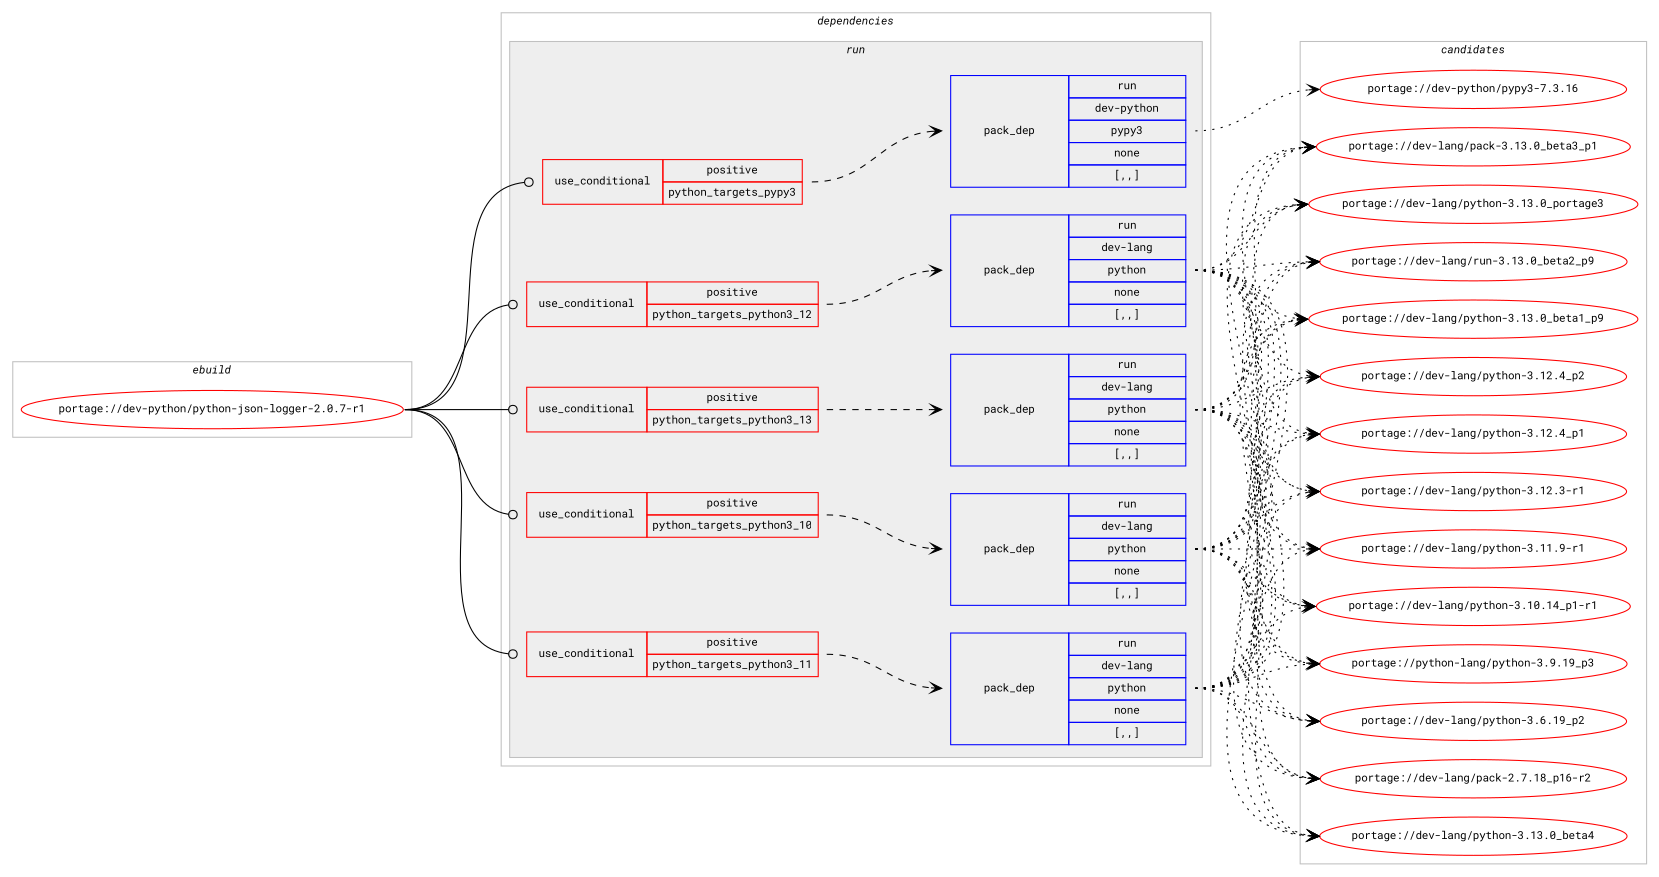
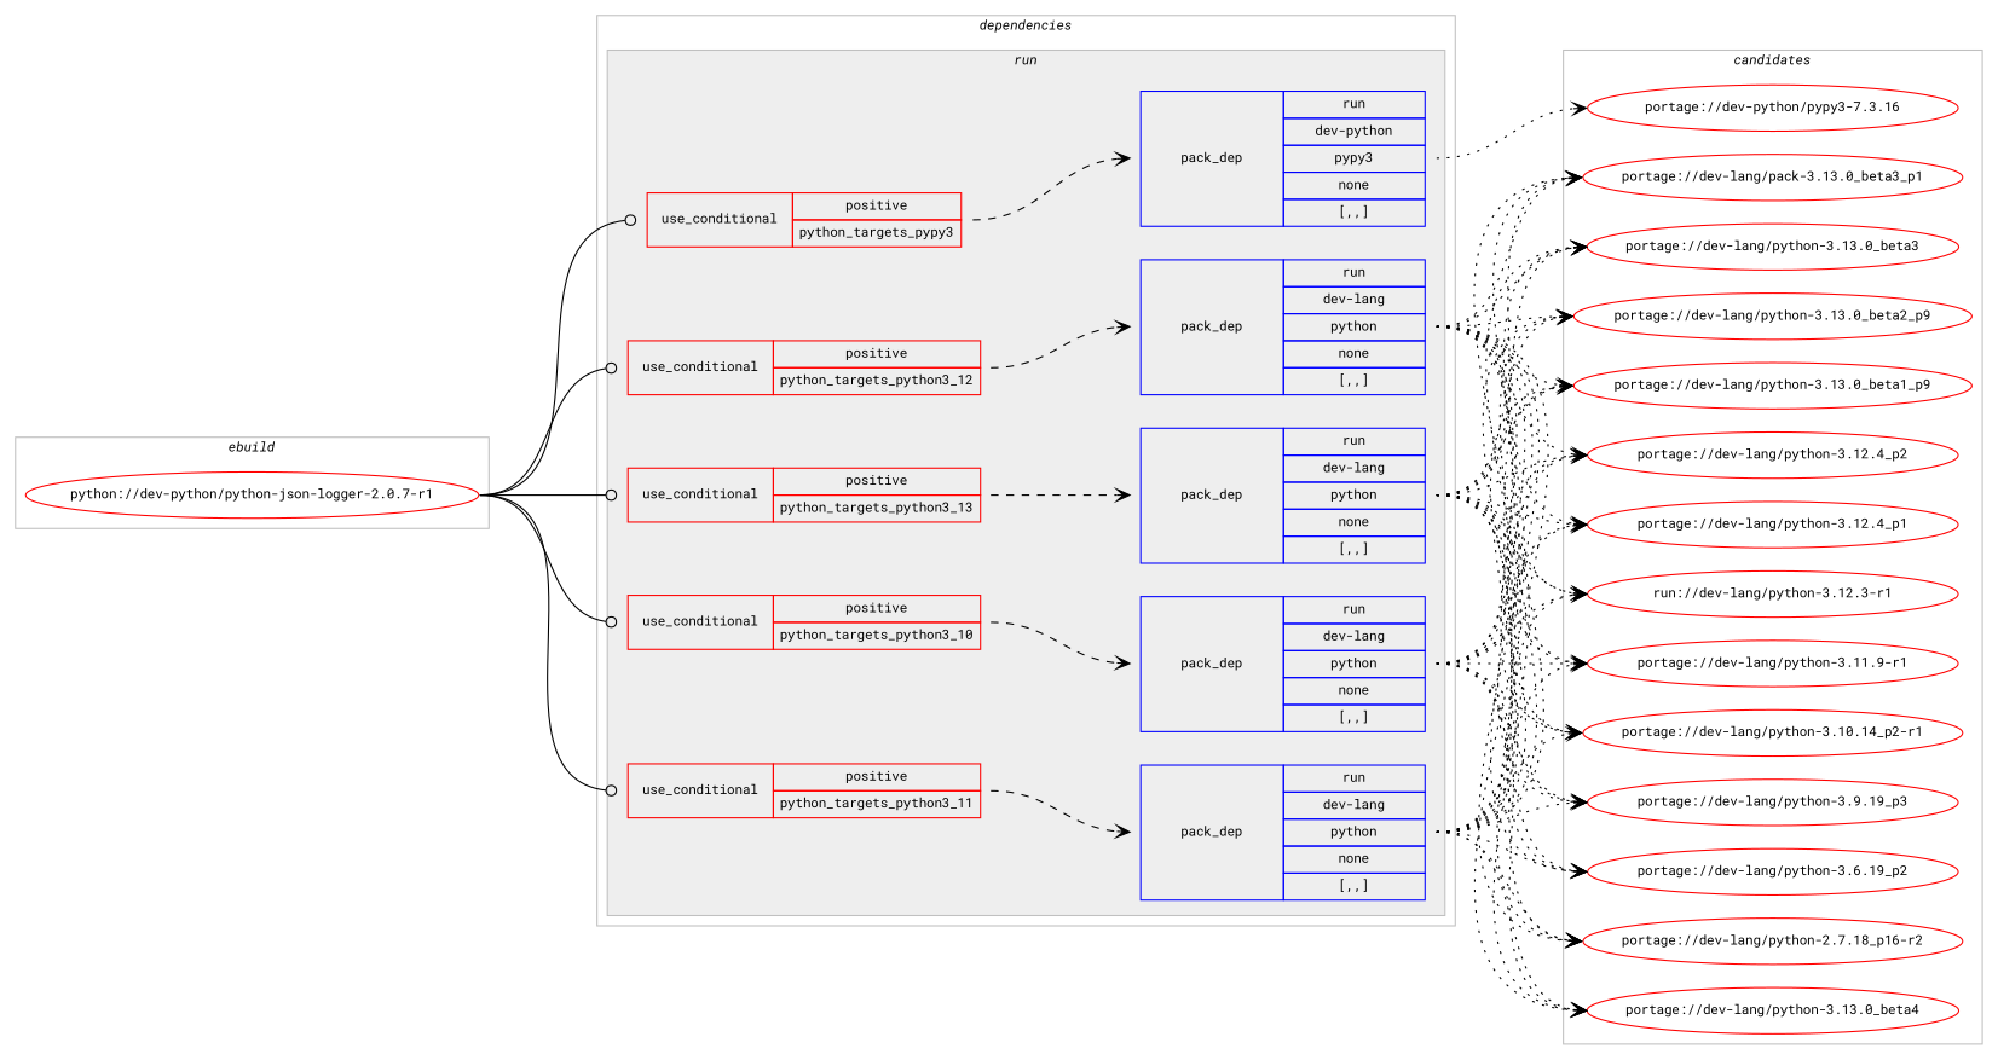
  digraph {
    compound=true
    concentrate=true
    fontname="Roboto Mono"
    fontsize=10
    newrank=true
    rankdir=LR
    ranksep=1.5
    node [color=red fontname="Roboto Mono" fontsize=10]
    edge [arrowhead=vee fontname="Roboto Mono" headport=w style=dotted tailport=e weight=100]
-   n1 [label="portage://dev-python/python-json-logger-2.0.7-r1" width=4]
+   n1 [label="python://dev-python/python-json-logger-2.0.7-r1" width=4]
    n2 [color=blue label=<<TABLE BORDER="0" CELLBORDER="1" CELLSPACING="0" CELLPADDING="4" WIDTH="220"><TR><TD ROWSPAN="6" CELLPADDING="30">pack_dep</TD></TR><TR><TD WIDTH="110">run</TD></TR><TR><TD>dev-python</TD></TR><TR><TD>pypy3</TD></TR><TR><TD>none</TD></TR><TR><TD>[,,]</TD></TR></TABLE>> shape=none]
    n3 [label=<<TABLE BORDER="0" CELLBORDER="1" CELLSPACING="0" CELLPADDING="4"><TR><TD ROWSPAN="3" CELLPADDING="10">use_conditional</TD></TR><TR><TD>positive</TD></TR><TR><TD>python_targets_pypy3</TD></TR></TABLE>> shape=none]
    n4 [color=blue label=<<TABLE BORDER="0" CELLBORDER="1" CELLSPACING="0" CELLPADDING="4" WIDTH="220"><TR><TD ROWSPAN="6" CELLPADDING="30">pack_dep</TD></TR><TR><TD WIDTH="110">run</TD></TR><TR><TD>dev-lang</TD></TR><TR><TD>python</TD></TR><TR><TD>none</TD></TR><TR><TD>[,,]</TD></TR></TABLE>> shape=none]
    n5 [label=<<TABLE BORDER="0" CELLBORDER="1" CELLSPACING="0" CELLPADDING="4"><TR><TD ROWSPAN="3" CELLPADDING="10">use_conditional</TD></TR><TR><TD>positive</TD></TR><TR><TD>python_targets_python3_10</TD></TR></TABLE>> shape=none]
    n6 [color=blue label=<<TABLE BORDER="0" CELLBORDER="1" CELLSPACING="0" CELLPADDING="4" WIDTH="220"><TR><TD ROWSPAN="6" CELLPADDING="30">pack_dep</TD></TR><TR><TD WIDTH="110">run</TD></TR><TR><TD>dev-lang</TD></TR><TR><TD>python</TD></TR><TR><TD>none</TD></TR><TR><TD>[,,]</TD></TR></TABLE>> shape=none]
    n7 [label=<<TABLE BORDER="0" CELLBORDER="1" CELLSPACING="0" CELLPADDING="4"><TR><TD ROWSPAN="3" CELLPADDING="10">use_conditional</TD></TR><TR><TD>positive</TD></TR><TR><TD>python_targets_python3_11</TD></TR></TABLE>> shape=none]
    n8 [color=blue label=<<TABLE BORDER="0" CELLBORDER="1" CELLSPACING="0" CELLPADDING="4" WIDTH="220"><TR><TD ROWSPAN="6" CELLPADDING="30">pack_dep</TD></TR><TR><TD WIDTH="110">run</TD></TR><TR><TD>dev-lang</TD></TR><TR><TD>python</TD></TR><TR><TD>none</TD></TR><TR><TD>[,,]</TD></TR></TABLE>> shape=none]
    n9 [label=<<TABLE BORDER="0" CELLBORDER="1" CELLSPACING="0" CELLPADDING="4"><TR><TD ROWSPAN="3" CELLPADDING="10">use_conditional</TD></TR><TR><TD>positive</TD></TR><TR><TD>python_targets_python3_12</TD></TR></TABLE>> shape=none]
    n10 [color=blue label=<<TABLE BORDER="0" CELLBORDER="1" CELLSPACING="0" CELLPADDING="4" WIDTH="220"><TR><TD ROWSPAN="6" CELLPADDING="30">pack_dep</TD></TR><TR><TD WIDTH="110">run</TD></TR><TR><TD>dev-lang</TD></TR><TR><TD>python</TD></TR><TR><TD>none</TD></TR><TR><TD>[,,]</TD></TR></TABLE>> shape=none]
    n11 [label=<<TABLE BORDER="0" CELLBORDER="1" CELLSPACING="0" CELLPADDING="4"><TR><TD ROWSPAN="3" CELLPADDING="10">use_conditional</TD></TR><TR><TD>positive</TD></TR><TR><TD>python_targets_python3_13</TD></TR></TABLE>> shape=none]
    n12 [label="portage://dev-python/pypy3-7.3.16" width=4]
    n13 [label="portage://dev-lang/python-3.13.0_beta4" width=4]
    n14 [label="portage://dev-lang/pack-3.13.0_beta3_p1" width=4]
-   n15 [label="portage://dev-lang/python-3.13.0_portage3" width=4]
-   n16 [label="portage://dev-lang/run-3.13.0_beta2_p9" width=4]
+   n15 [label="portage://dev-lang/python-3.13.0_beta3" width=4]
+   n16 [label="portage://dev-lang/python-3.13.0_beta2_p9" width=4]
    n17 [label="portage://dev-lang/python-3.13.0_beta1_p9" width=4]
    n18 [label="portage://dev-lang/python-3.12.4_p2" width=4]
    n19 [label="portage://dev-lang/python-3.12.4_p1" width=4]
-   n20 [label="portage://dev-lang/python-3.12.3-r1" width=4]
+   n20 [label="run://dev-lang/python-3.12.3-r1" width=4]
    n21 [label="portage://dev-lang/python-3.11.9-r1" width=4]
-   n22 [label="portage://dev-lang/python-3.10.14_p1-r1" width=4]
-   n23 [label="portage://python-lang/python-3.9.19_p3" width=4]
+   n22 [label="portage://dev-lang/python-3.10.14_p2-r1" width=4]
+   n23 [label="portage://dev-lang/python-3.9.19_p3" width=4]
    n24 [label="portage://dev-lang/python-3.6.19_p2" width=4]
-   n25 [label="portage://dev-lang/pack-2.7.18_p16-r2" width=4]
+   n25 [label="portage://dev-lang/python-2.7.18_p16-r2" width=4]
    subgraph cluster_1 {
      color=gray
      label=<<i>ebuild</i>>
      n1
    }
    subgraph cluster_2 {
      color=gray
      label=<<i>dependencies</i>>
      subgraph cluster_3 {
        color=gray
        fillcolor="#eeeeee"
        label=<<i>compile</i>>
        style=filled
      }
      subgraph cluster_4 {
        color=gray
        fillcolor="#eeeeee"
        label=<<i>compile and run</i>>
        style=filled
      }
      subgraph cluster_5 {
        color=gray
        fillcolor="#eeeeee"
        label=<<i>run</i>>
        style=filled
        subgraph sub_6 {
          color=gray
          fillcolor="#eeeeee"
          label=<<i>run</i>>
          style=filled
          n3
          subgraph sub_7 {
            color=gray
            fillcolor="#eeeeee"
            label=<<i>run</i>>
            style=filled
            n2
          }
        }
        subgraph sub_8 {
          color=gray
          fillcolor="#eeeeee"
          label=<<i>run</i>>
          style=filled
          n5
          subgraph sub_9 {
            color=gray
            fillcolor="#eeeeee"
            label=<<i>run</i>>
            style=filled
            n4
          }
        }
        subgraph sub_10 {
          color=gray
          fillcolor="#eeeeee"
          label=<<i>run</i>>
          style=filled
          n7
          subgraph sub_11 {
            color=gray
            fillcolor="#eeeeee"
            label=<<i>run</i>>
            style=filled
            n6
          }
        }
        subgraph sub_12 {
          color=gray
          fillcolor="#eeeeee"
          label=<<i>run</i>>
          style=filled
          n9
          subgraph sub_13 {
            color=gray
            fillcolor="#eeeeee"
            label=<<i>run</i>>
            style=filled
            n8
          }
        }
        subgraph sub_14 {
          color=gray
          fillcolor="#eeeeee"
          label=<<i>run</i>>
          style=filled
          n11
          subgraph sub_15 {
            color=gray
            fillcolor="#eeeeee"
            label=<<i>run</i>>
            style=filled
            n10
          }
        }
      }
    }
    subgraph cluster_16 {
      color=gray
      label=<<i>candidates</i>>
      rank=same
      subgraph sub_17 {
        color=black
        label=<<i>candidates</i>>
        nodesep=1
        rank=same
        n12
      }
      subgraph sub_18 {
        color=black
        label=<<i>candidates</i>>
        nodesep=1
        rank=same
        n13
        n14
        n15
        n16
        n17
        n18
        n19
        n20
        n21
        n22
        n23
        n24
        n25
      }
      subgraph sub_19 {
        color=black
        label=<<i>candidates</i>>
        nodesep=1
        rank=same
        n13
        n14
        n15
        n16
        n17
        n18
        n19
        n20
        n21
        n22
        n23
        n24
        n25
      }
      subgraph sub_20 {
        color=black
        label=<<i>candidates</i>>
        nodesep=1
        rank=same
        n13
        n14
        n15
        n16
        n17
        n18
        n19
        n20
        n21
        n22
        n23
        n24
        n25
      }
      subgraph sub_21 {
        color=black
        label=<<i>candidates</i>>
        nodesep=1
        rank=same
        n13
        n14
        n15
        n16
        n17
        n18
        n19
        n20
        n21
        n22
        n23
        n24
        n25
      }
    }
    n1 -> n3 [arrowhead=odot style=solid weight=20]
    n1 -> n5 [arrowhead=odot style=solid weight=20]
    n1 -> n7 [arrowhead=odot style=solid weight=20]
    n1 -> n9 [arrowhead=odot style=solid weight=20]
    n1 -> n11 [arrowhead=odot style=solid weight=20]
    n2 -> n12
    n3 -> n2 [style=dashed weight=20]
    n4 -> n13
    n4 -> n14
    n4 -> n15
    n4 -> n16
    n4 -> n17
    n4 -> n18
    n4 -> n19
    n4 -> n20
    n4 -> n21
    n4 -> n22
    n4 -> n23
    n4 -> n24
    n4 -> n25
    n5 -> n4 [style=dashed weight=20]
    n6 -> n13
    n6 -> n14
    n6 -> n15
    n6 -> n16
    n6 -> n17
    n6 -> n18
    n6 -> n19
    n6 -> n20
    n6 -> n21
    n6 -> n22
    n6 -> n23
    n6 -> n24
    n6 -> n25
    n7 -> n6 [style=dashed weight=20]
    n8 -> n13
    n8 -> n14
    n8 -> n15
    n8 -> n16
    n8 -> n17
    n8 -> n18
    n8 -> n19
    n8 -> n20
    n8 -> n21
    n8 -> n22
    n8 -> n23
    n8 -> n24
    n8 -> n25
    n9 -> n8 [style=dashed weight=20]
    n10 -> n13
    n10 -> n14
    n10 -> n15
    n10 -> n16
    n10 -> n17
    n10 -> n18
    n10 -> n19
    n10 -> n20
    n10 -> n21
    n10 -> n22
    n10 -> n23
    n10 -> n24
    n10 -> n25
    n11 -> n10 [style=dashed weight=20]
  }
